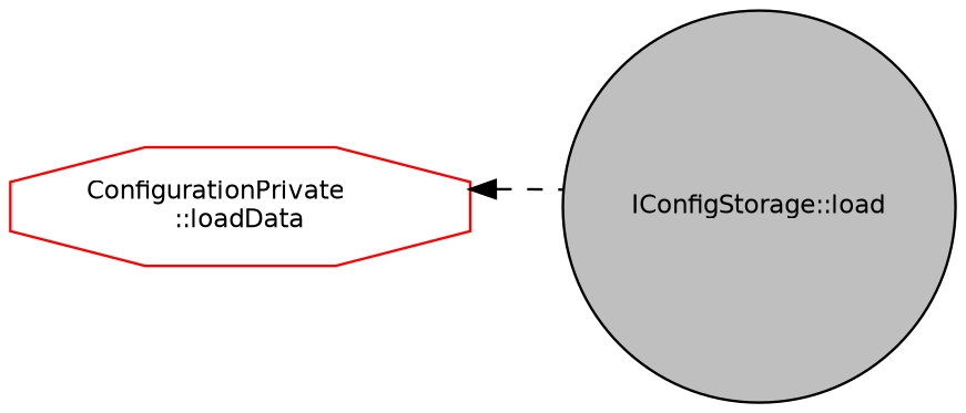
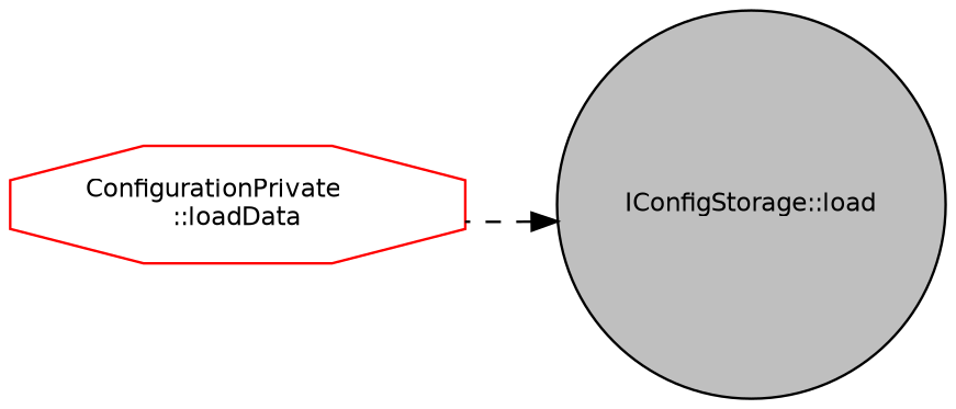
  digraph {
    rankdir=RL
    node [fontname=Helvetica fontsize=10 style=filled]
    n1 [color=black fillcolor=grey75 fontcolor=black height=0.2 label="IConfigStorage::load" shape=circle width=0.4]
    n2 [color=red fillcolor=white height=0.2 label="ConfigurationPrivate\l::loadData" shape=octagon width=0.4]
-   n2 -> n1 [color=black dir=back fontname=Helvetica fontsize=10 labelfontname=Helvetica labelfontsize=10 style=dashed]
+   n1 -> n2 [color=black dir=back fontname=Helvetica fontsize=10 labelfontname=Helvetica labelfontsize=10 style=dashed]
  }
